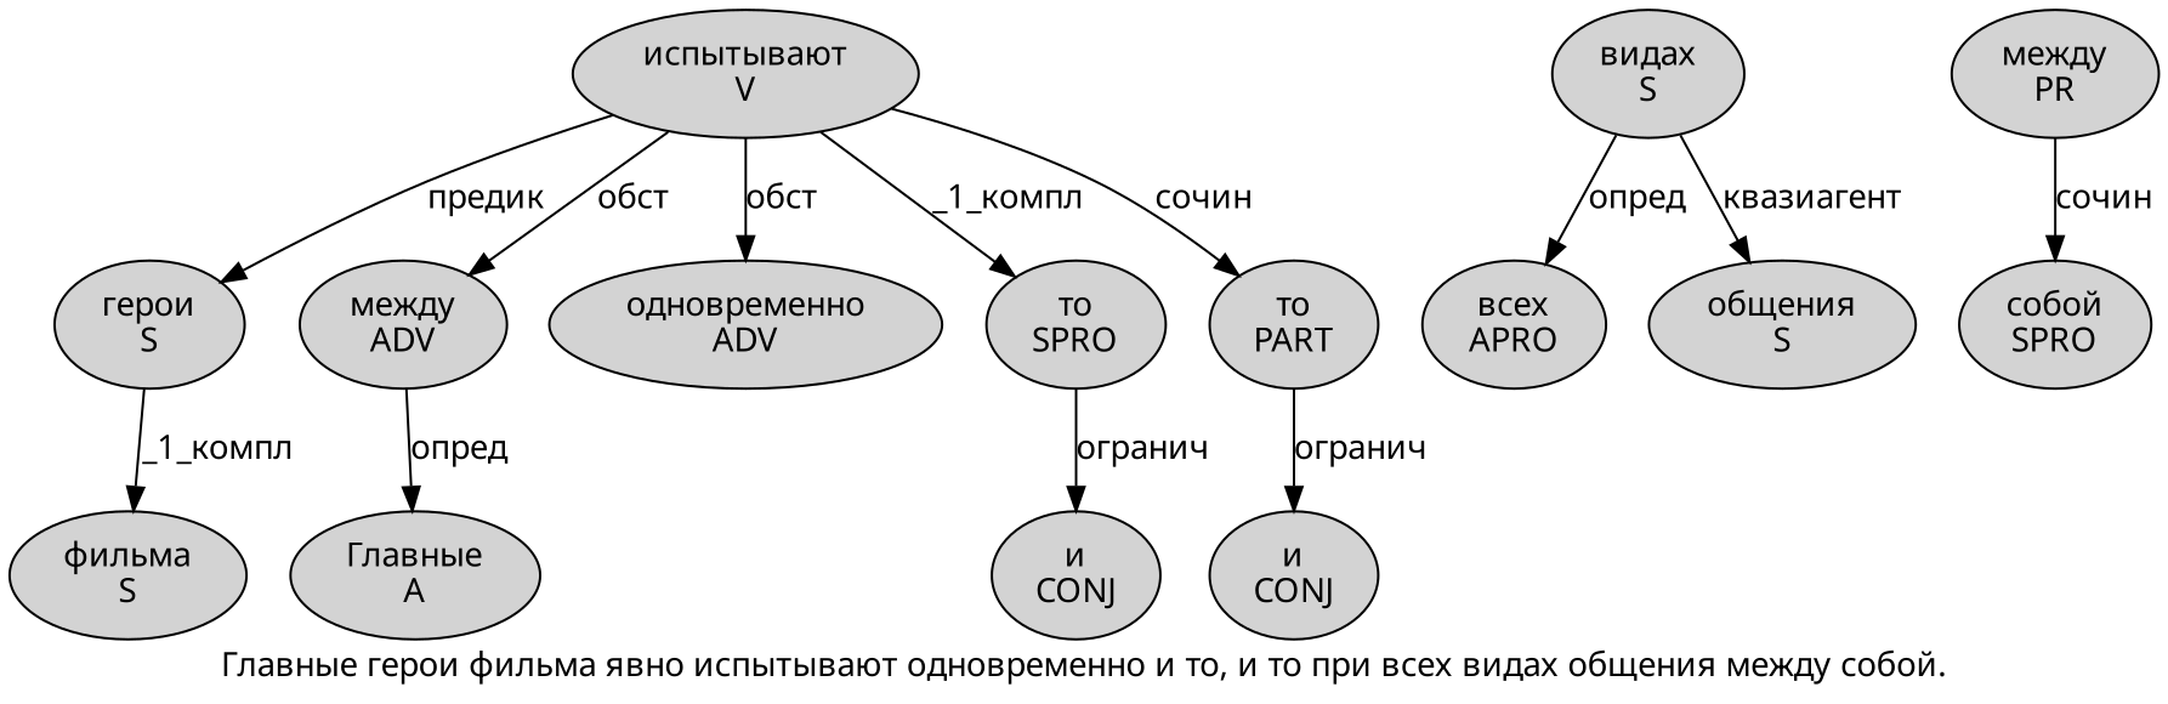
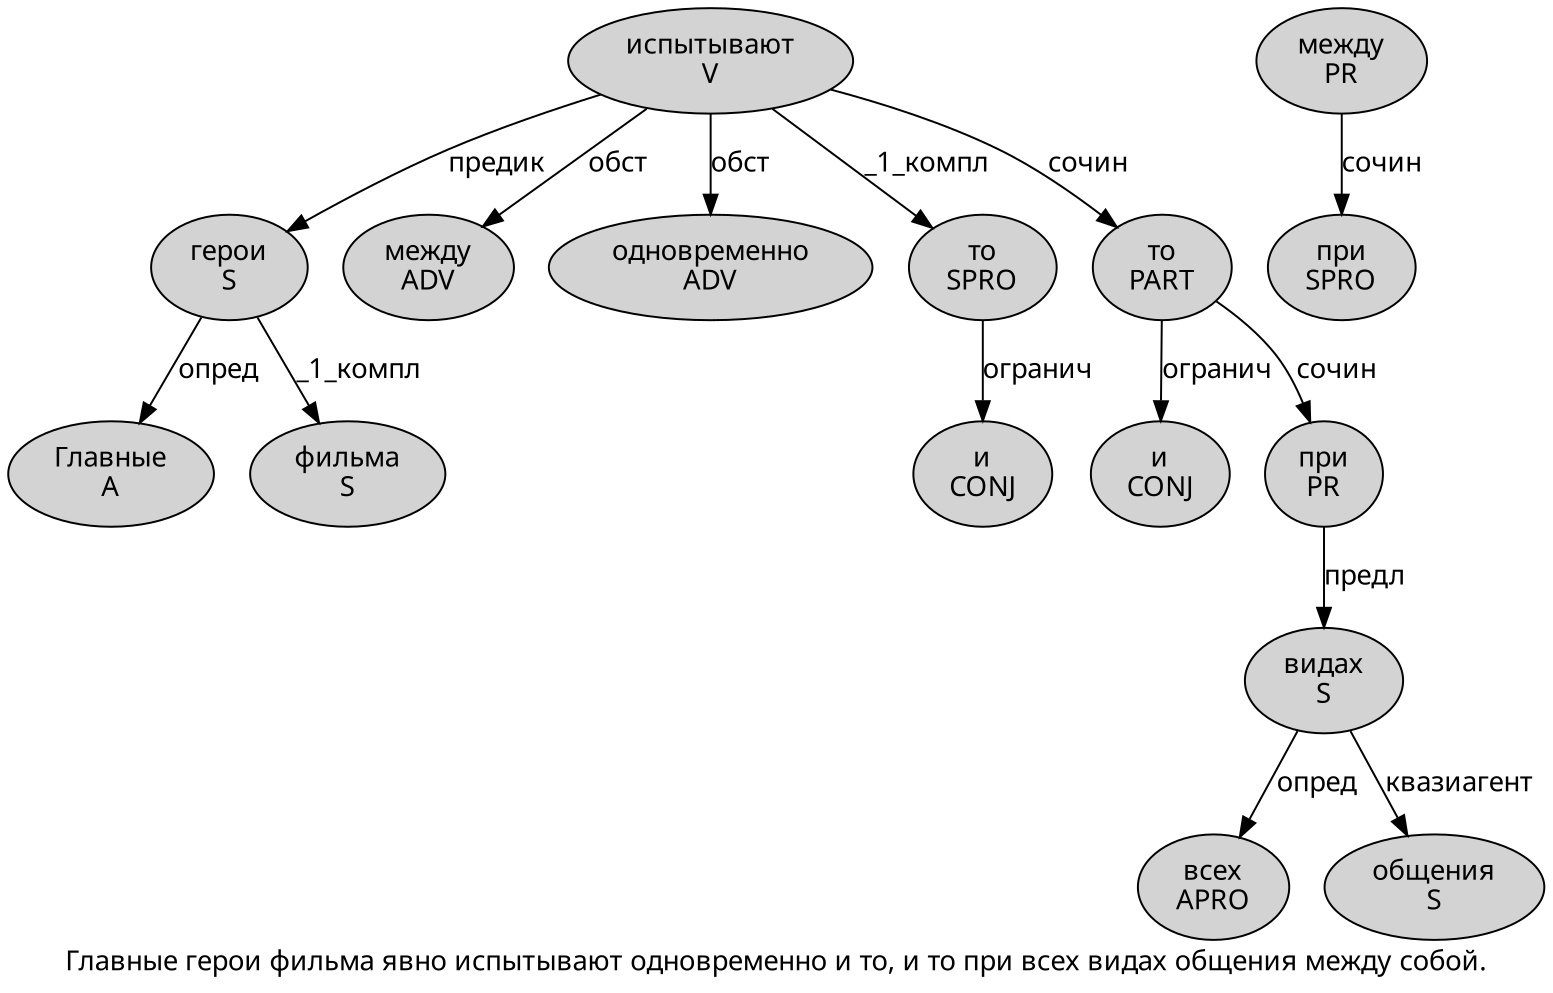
  digraph {
    fontname="Noto Sans"
    label="Главные герои фильма явно испытывают одновременно и то, и то при всех видах общения между собой."
    node [fillcolor=lightgray fontname="Noto Sans" penwidth=1 shape=ellipse style=filled]
    edge [fontname="Noto Sans"]
    n1 [label="Главные\nA"]
    n2 [label="герои\nS"]
    n3 [label="фильма\nS"]
    n4 [label="между\nADV"]
    n5 [label="испытывают\nV"]
    n6 [label="одновременно\nADV"]
    n7 [label="то\nSPRO"]
    n8 [label="то\nPART"]
    n9 [label="и\nCONJ"]
    n10 [label="и\nCONJ"]
+   n11 [label="при\nPR"]
    n12 [label="видах\nS"]
    n13 [label="всех\nAPRO"]
    n14 [label="общения\nS"]
    n15 [label="между\nPR"]
-   n16 [label="собой\nSPRO"]
-   n4 -> n1 [label="опред"]
+   n16 [label="при\nSPRO"]
+   n2 -> n1 [label="опред"]
    n2 -> n3 [label="_1_компл"]
    n5 -> n2 [label="предик"]
    n5 -> n4 [label="обст"]
    n5 -> n6 [label="обст"]
    n5 -> n7 [label="_1_компл"]
    n5 -> n8 [label="сочин"]
    n7 -> n9 [label="огранич"]
    n8 -> n10 [label="огранич"]
+   n8 -> n11 [label="сочин"]
+   n11 -> n12 [label="предл"]
    n12 -> n13 [label="опред"]
    n12 -> n14 [label="квазиагент"]
    n15 -> n16 [label="сочин"]
  }
